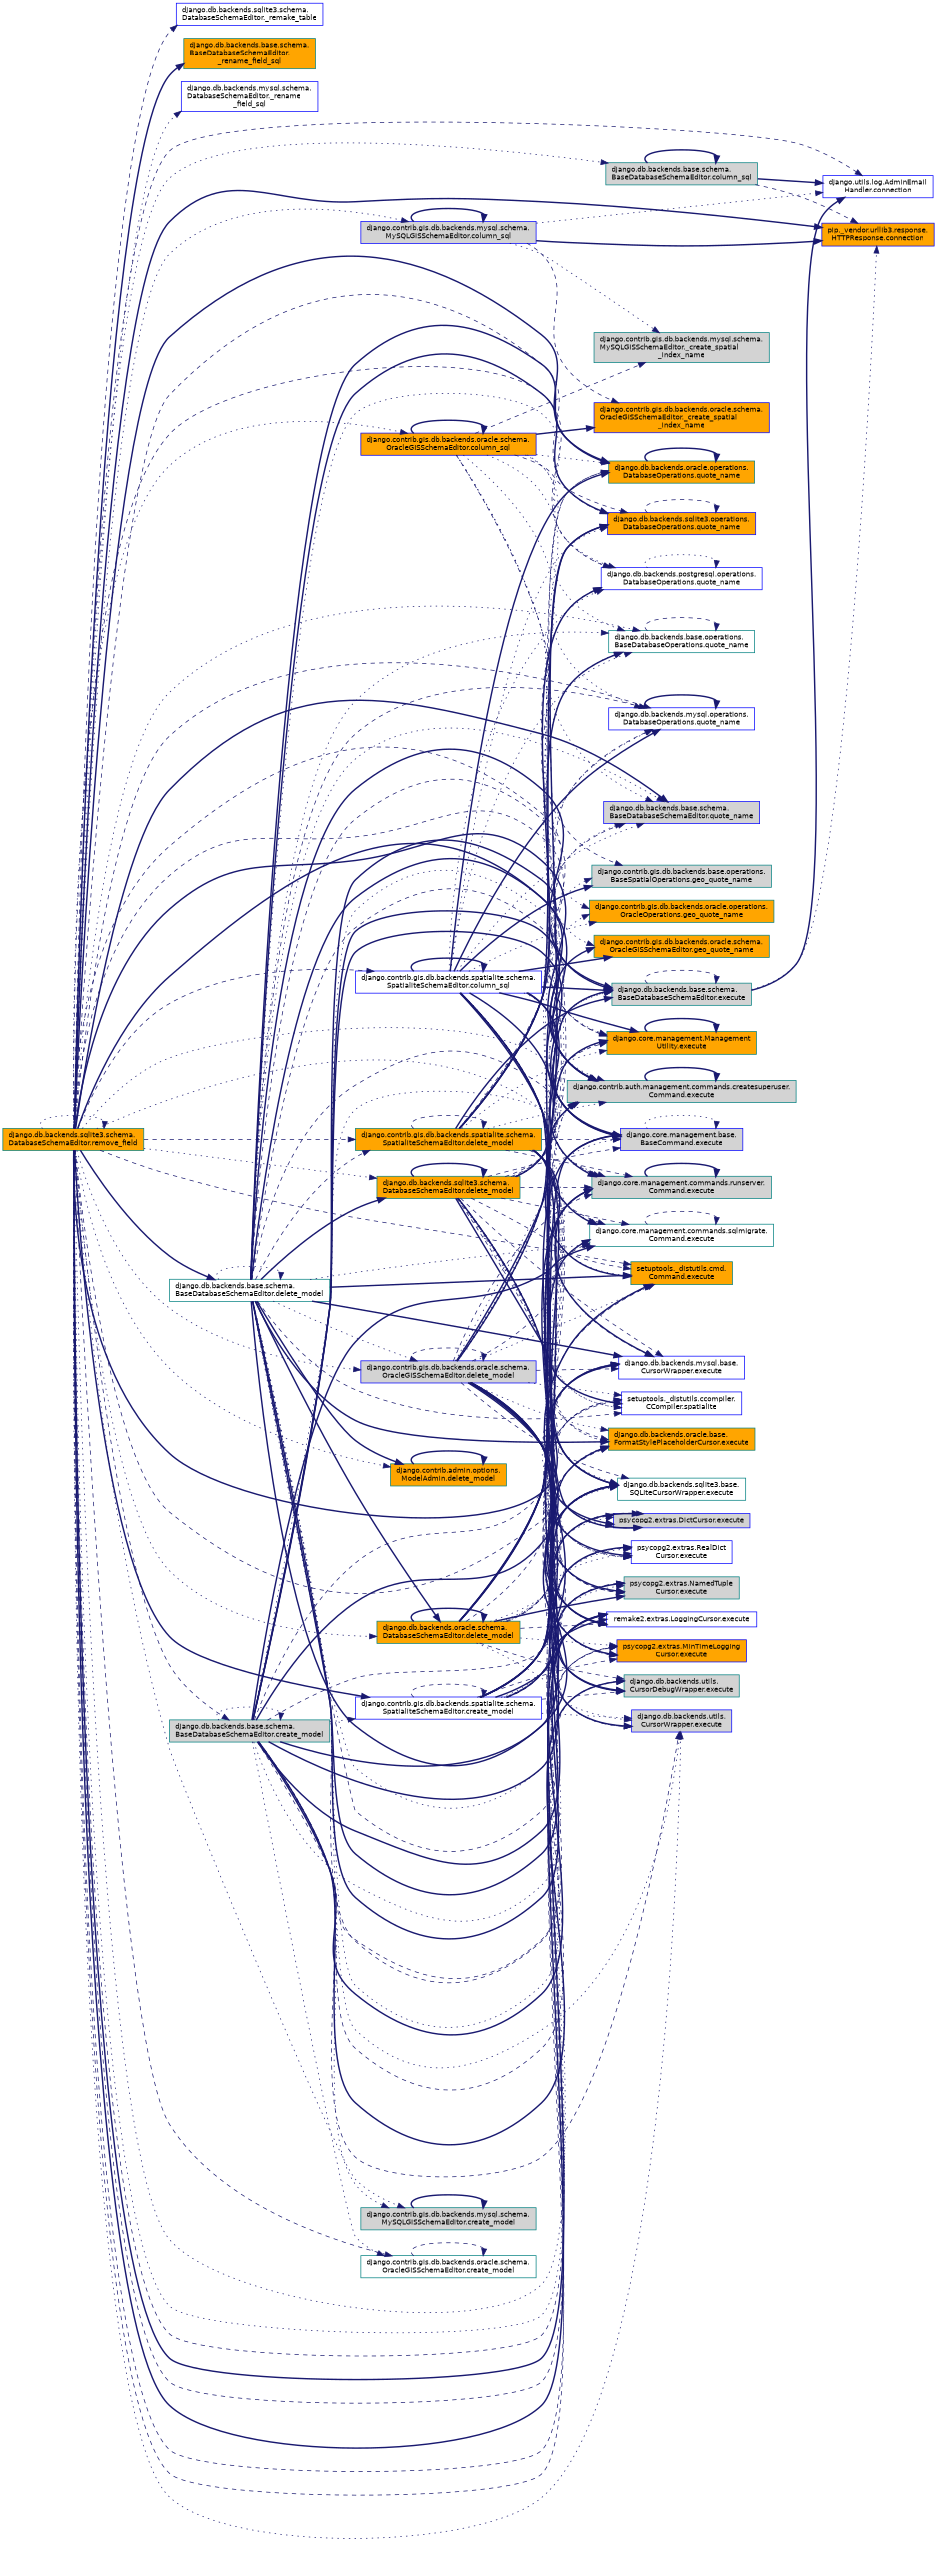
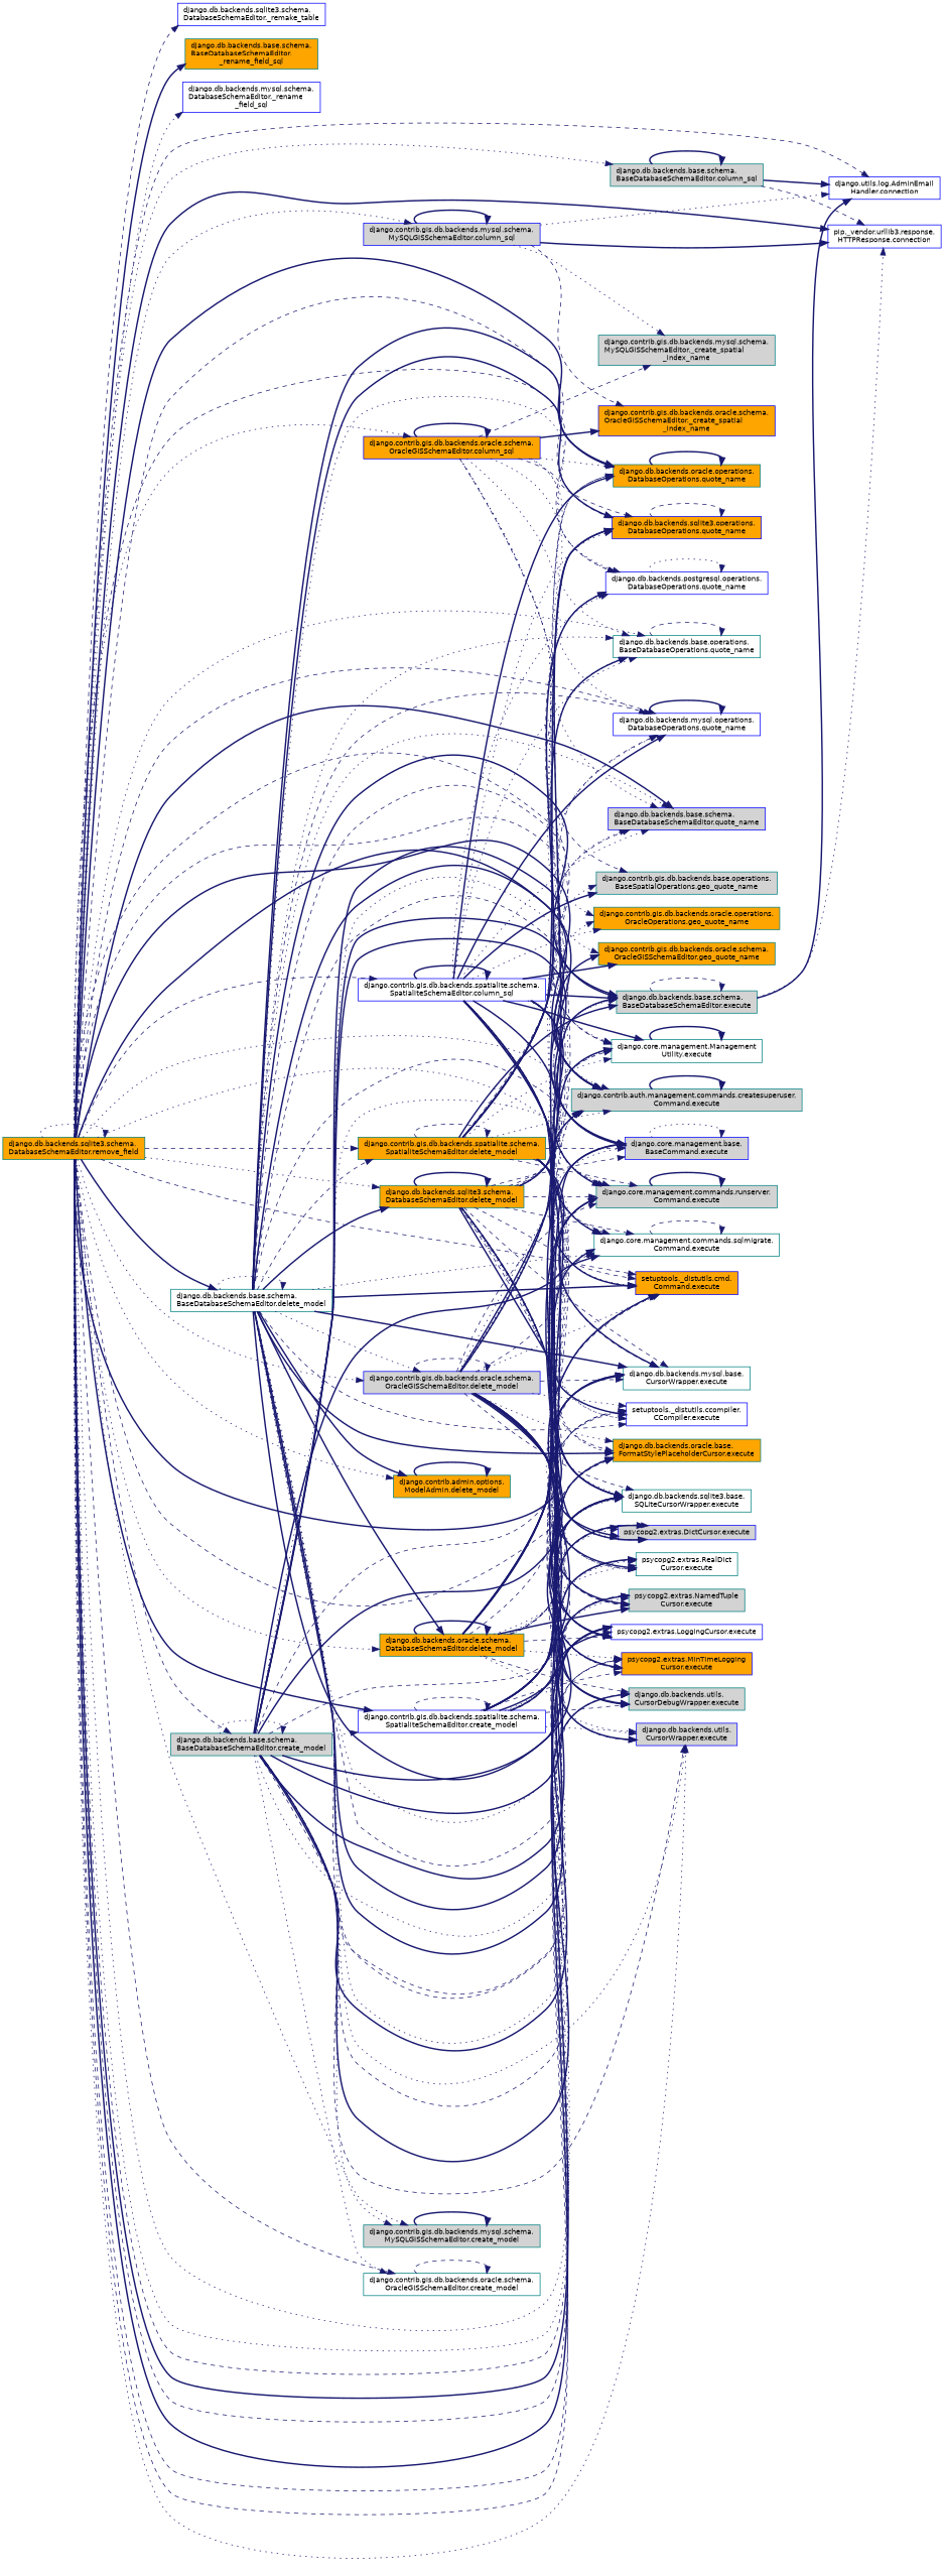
  digraph {
    rankdir=LR
    node [color=teal fillcolor=white fontname=Helvetica fontsize=10 shape=record style=filled]
    edge [color=midnightblue fontname=Helvetica fontsize=10 labelfontname=Helvetica labelfontsize=10 style=bold]
    n1 [fillcolor=orange fontcolor=black height=0.2 label="django.db.backends.sqlite3.schema.\lDatabaseSchemaEditor.remove_field" width=0.4]
    n2 [color=blue height=0.2 label="django.db.backends.sqlite3.schema.\lDatabaseSchemaEditor._remake_table" width=0.4]
    n3 [fillcolor=orange height=0.2 label="django.db.backends.base.schema.\lBaseDatabaseSchemaEditor.\l_rename_field_sql" width=0.4]
    n4 [color=blue height=0.2 label="django.db.backends.mysql.schema.\lDatabaseSchemaEditor._rename\l_field_sql" width=0.4]
    n5 [color=blue fillcolor=lightgrey height=0.2 label="django.contrib.gis.db.backends.mysql.schema.\lMySQLGISSchemaEditor.column_sql" width=0.4]
    n6 [color=blue height=0.2 label="django.utils.log.AdminEmail\lHandler.connection" width=0.4]
-   n7 [color=blue fillcolor=orange height=0.2 label="pip._vendor.urllib3.response.\lHTTPResponse.connection" width=0.4]
+   n7 [color=blue height=0.2 label="pip._vendor.urllib3.response.\lHTTPResponse.connection" width=0.4]
    n8 [color=blue fillcolor=orange height=0.2 label="django.contrib.gis.db.backends.oracle.schema.\lOracleGISSchemaEditor.column_sql" width=0.4]
    n9 [height=0.2 label="django.db.backends.base.operations.\lBaseDatabaseOperations.quote_name" width=0.4]
    n10 [color=blue fillcolor=lightgrey height=0.2 label="django.db.backends.base.schema.\lBaseDatabaseSchemaEditor.quote_name" width=0.4]
    n11 [color=blue height=0.2 label="django.db.backends.mysql.operations.\lDatabaseOperations.quote_name" width=0.4]
    n12 [fillcolor=orange height=0.2 label="django.db.backends.oracle.operations.\lDatabaseOperations.quote_name" width=0.4]
    n13 [color=blue height=0.2 label="django.db.backends.postgresql.operations.\lDatabaseOperations.quote_name" width=0.4]
    n14 [color=blue fillcolor=orange height=0.2 label="django.db.backends.sqlite3.operations.\lDatabaseOperations.quote_name" width=0.4]
    n15 [color=blue height=0.2 label="django.contrib.gis.db.backends.spatialite.schema.\lSpatialiteSchemaEditor.column_sql" width=0.4]
-   n16 [fillcolor=orange height=0.2 label="django.core.management.Management\lUtility.execute" width=0.4]
+   n16 [height=0.2 label="django.core.management.Management\lUtility.execute" width=0.4]
    n17 [fillcolor=lightgrey height=0.2 label="django.contrib.auth.management.commands.createsuperuser.\lCommand.execute" width=0.4]
    n18 [color=blue fillcolor=lightgrey height=0.2 label="django.core.management.base.\lBaseCommand.execute" width=0.4]
    n19 [fillcolor=lightgrey height=0.2 label="django.core.management.commands.runserver.\lCommand.execute" width=0.4]
    n20 [height=0.2 label="django.core.management.commands.sqlmigrate.\lCommand.execute" width=0.4]
-   n21 [color=blue height=0.2 label="setuptools._distutils.ccompiler.\lCCompiler.spatialite" width=0.4]
-   n22 [fillcolor=orange height=0.2 label="setuptools._distutils.cmd.\lCommand.execute" width=0.4]
-   n23 [color=blue height=0.2 label="django.db.backends.mysql.base.\lCursorWrapper.execute" width=0.4]
+   n21 [color=blue height=0.2 label="setuptools._distutils.ccompiler.\lCCompiler.execute" width=0.4]
+   n22 [color=blue fillcolor=orange height=0.2 label="setuptools._distutils.cmd.\lCommand.execute" width=0.4]
+   n23 [height=0.2 label="django.db.backends.mysql.base.\lCursorWrapper.execute" width=0.4]
    n24 [fillcolor=orange height=0.2 label="django.db.backends.oracle.base.\lFormatStylePlaceholderCursor.execute" width=0.4]
    n25 [height=0.2 label="django.db.backends.sqlite3.base.\lSQLiteCursorWrapper.execute" width=0.4]
    n26 [color=blue fillcolor=lightgrey height=0.2 label="psycopg2.extras.DictCursor.execute" width=0.4]
-   n27 [color=blue height=0.2 label="psycopg2.extras.RealDict\lCursor.execute" width=0.4]
+   n27 [height=0.2 label="psycopg2.extras.RealDict\lCursor.execute" width=0.4]
    n28 [fillcolor=lightgrey height=0.2 label="psycopg2.extras.NamedTuple\lCursor.execute" width=0.4]
-   n29 [color=blue height=0.2 label="remake2.extras.LoggingCursor.execute" width=0.4]
+   n29 [color=blue height=0.2 label="psycopg2.extras.LoggingCursor.execute" width=0.4]
    n30 [color=blue fillcolor=orange height=0.2 label="psycopg2.extras.MinTimeLogging\lCursor.execute" width=0.4]
    n31 [fillcolor=lightgrey height=0.2 label="django.db.backends.base.schema.\lBaseDatabaseSchemaEditor.execute" width=0.4]
    n32 [color=blue fillcolor=lightgrey height=0.2 label="django.db.backends.utils.\lCursorWrapper.execute" width=0.4]
    n33 [fillcolor=lightgrey height=0.2 label="django.db.backends.utils.\lCursorDebugWrapper.execute" width=0.4]
    n34 [fillcolor=lightgrey height=0.2 label="django.db.backends.base.schema.\lBaseDatabaseSchemaEditor.column_sql" width=0.4]
    n35 [fillcolor=lightgrey height=0.2 label="django.contrib.gis.db.backends.mysql.schema.\lMySQLGISSchemaEditor.create_model" width=0.4]
    n36 [height=0.2 label="django.contrib.gis.db.backends.oracle.schema.\lOracleGISSchemaEditor.create_model" width=0.4]
    n37 [color=blue height=0.2 label="django.contrib.gis.db.backends.spatialite.schema.\lSpatialiteSchemaEditor.create_model" width=0.4]
    n38 [fillcolor=lightgrey height=0.2 label="django.db.backends.base.schema.\lBaseDatabaseSchemaEditor.create_model" width=0.4]
    n39 [color=blue fillcolor=lightgrey height=0.2 label="django.contrib.gis.db.backends.oracle.schema.\lOracleGISSchemaEditor.delete_model" width=0.4]
    n40 [height=0.2 label="django.db.backends.base.schema.\lBaseDatabaseSchemaEditor.delete_model" width=0.4]
    n41 [fillcolor=orange height=0.2 label="django.db.backends.oracle.schema.\lDatabaseSchemaEditor.delete_model" width=0.4]
    n42 [fillcolor=orange height=0.2 label="django.contrib.gis.db.backends.spatialite.schema.\lSpatialiteSchemaEditor.delete_model" width=0.4]
    n43 [fillcolor=orange height=0.2 label="django.db.backends.sqlite3.schema.\lDatabaseSchemaEditor.delete_model" width=0.4]
    n44 [fillcolor=orange height=0.2 label="django.contrib.admin.options.\lModelAdmin.delete_model" width=0.4]
    n45 [fillcolor=lightgrey height=0.2 label="django.contrib.gis.db.backends.mysql.schema.\lMySQLGISSchemaEditor._create_spatial\l_index_name" width=0.4]
    n46 [color=blue fillcolor=orange height=0.2 label="django.contrib.gis.db.backends.oracle.schema.\lOracleGISSchemaEditor._create_spatial\l_index_name" width=0.4]
    n47 [fillcolor=lightgrey height=0.2 label="django.contrib.gis.db.backends.base.operations.\lBaseSpatialOperations.geo_quote_name" width=0.4]
    n48 [fillcolor=orange height=0.2 label="django.contrib.gis.db.backends.oracle.operations.\lOracleOperations.geo_quote_name" width=0.4]
    n49 [fillcolor=orange height=0.2 label="django.contrib.gis.db.backends.oracle.schema.\lOracleGISSchemaEditor.geo_quote_name" width=0.4]
    n1 -> n1 [style=dotted]
    n1 -> n2 [style=dashed]
    n1 -> n3
    n1 -> n4 [style=dotted]
    n1 -> n5 [style=dotted]
    n1 -> n6 [style=dashed]
    n1 -> n7
    n1 -> n8 [style=dotted]
    n1 -> n9 [style=dotted]
    n1 -> n10
    n1 -> n11 [style=dashed]
    n1 -> n12
    n1 -> n13 [style=dashed]
    n1 -> n14 [style=dashed]
    n1 -> n15 [style=dashed]
    n1 -> n16 [style=dashed]
    n1 -> n17
    n1 -> n18
    n1 -> n19 [style=dotted]
    n1 -> n20 [style=dotted]
    n1 -> n21 [style=dashed]
    n1 -> n22 [style=dashed]
    n1 -> n23
    n1 -> n24 [style=dotted]
    n1 -> n25 [style=dotted]
    n1 -> n26 [style=dashed]
    n1 -> n27
    n1 -> n28 [style=dashed]
    n1 -> n29
    n1 -> n30 [style=dashed]
    n1 -> n31 [style=dashed]
    n1 -> n32 [style=dotted]
    n1 -> n33 [style=dashed]
    n1 -> n34 [style=dotted]
    n1 -> n35 [style=dotted]
    n1 -> n36 [style=dashed]
    n1 -> n37
    n1 -> n38 [style=dashed]
    n1 -> n39 [style=dotted]
    n1 -> n40
    n1 -> n41 [style=dotted]
    n1 -> n42 [style=dashed]
    n1 -> n43 [style=dotted]
    n1 -> n44 [style=dotted]
    n5 -> n5
    n5 -> n6 [style=dotted]
    n5 -> n7
    n5 -> n45 [style=dotted]
    n5 -> n46 [style=dashed]
    n8 -> n8
    n8 -> n9 [style=dotted]
    n8 -> n10 [style=dotted]
    n8 -> n11 [style=dotted]
    n8 -> n12 [style=dotted]
    n8 -> n13 [style=dotted]
    n8 -> n14 [style=dashed]
    n8 -> n45 [style=dashed]
    n8 -> n46
    n8 -> n47 [style=dashed]
    n8 -> n48 [style=dotted]
    n8 -> n49 [style=dotted]
    n9 -> n9 [style=dashed]
    n11 -> n11
    n12 -> n12
    n13 -> n13 [style=dotted]
    n14 -> n14 [style=dashed]
    n15 -> n9 [style=dotted]
    n15 -> n10 [style=dotted]
    n15 -> n11
    n15 -> n12
    n15 -> n13 [style=dotted]
    n15 -> n14 [style=dotted]
    n15 -> n15
    n15 -> n16
    n15 -> n17 [style=dotted]
    n15 -> n18
    n15 -> n19
    n15 -> n20
    n15 -> n21 [style=dotted]
    n15 -> n22
    n15 -> n23 [style=dashed]
    n15 -> n24 [style=dotted]
    n15 -> n25
    n15 -> n26
    n15 -> n27 [style=dotted]
    n15 -> n28 [style=dashed]
    n15 -> n29 [style=dotted]
    n15 -> n30 [style=dotted]
    n15 -> n31
    n15 -> n32 [style=dotted]
    n15 -> n33 [style=dotted]
    n15 -> n47
    n15 -> n48 [style=dotted]
    n15 -> n49
    n16 -> n16
    n17 -> n17
    n18 -> n18 [style=dotted]
    n19 -> n19
    n20 -> n20 [style=dashed]
    n31 -> n6
    n31 -> n7 [style=dotted]
    n31 -> n31 [style=dashed]
    n34 -> n6
    n34 -> n7 [style=dashed]
    n34 -> n34
    n35 -> n35
    n36 -> n36 [style=dashed]
    n37 -> n16
    n37 -> n17 [style=dashed]
    n37 -> n18
    n37 -> n19
    n37 -> n20 [style=dotted]
    n37 -> n21 [style=dashed]
    n37 -> n22
    n37 -> n23 [style=dashed]
    n37 -> n24 [style=dashed]
    n37 -> n25
    n37 -> n26 [style=dashed]
    n37 -> n27 [style=dotted]
    n37 -> n28 [style=dotted]
    n37 -> n29
    n37 -> n30 [style=dashed]
    n37 -> n31 [style=dashed]
    n37 -> n32 [style=dotted]
    n37 -> n33 [style=dashed]
    n37 -> n37 [style=dashed]
    n38 -> n16 [style=dotted]
    n38 -> n17
    n38 -> n18
    n38 -> n19 [style=dotted]
    n38 -> n20
    n38 -> n21 [style=dashed]
    n38 -> n22 [style=dashed]
    n38 -> n23
    n38 -> n24
    n38 -> n25
    n38 -> n26
    n38 -> n27 [style=dotted]
    n38 -> n28 [style=dashed]
    n38 -> n29
    n38 -> n30 [style=dashed]
    n38 -> n31
    n38 -> n32 [style=dashed]
    n38 -> n33
    n38 -> n35 [style=dotted]
    n38 -> n36 [style=dotted]
    n38 -> n37 [style=dotted]
    n38 -> n38 [style=dotted]
    n39 -> n16 [style=dotted]
    n39 -> n17
    n39 -> n18 [style=dotted]
    n39 -> n19 [style=dashed]
    n39 -> n20 [style=dashed]
    n39 -> n21 [style=dotted]
    n39 -> n22 [style=dotted]
    n39 -> n23 [style=dashed]
    n39 -> n24 [style=dotted]
    n39 -> n25 [style=dashed]
    n39 -> n26
    n39 -> n27
    n39 -> n28
    n39 -> n29
    n39 -> n30
    n39 -> n31 [style=dotted]
    n39 -> n32
    n39 -> n33
    n39 -> n39 [style=dashed]
    n39 -> n47 [style=dotted]
    n39 -> n48 [style=dotted]
    n39 -> n49
    n40 -> n9 [style=dotted]
    n40 -> n10 [style=dotted]
    n40 -> n11 [style=dashed]
    n40 -> n12
    n40 -> n13 [style=dotted]
    n40 -> n14
    n40 -> n16 [style=dashed]
    n40 -> n17
    n40 -> n18 [style=dashed]
    n40 -> n19 [style=dashed]
    n40 -> n20 [style=dotted]
    n40 -> n21 [style=dashed]
    n40 -> n22
    n40 -> n23
    n40 -> n24
    n40 -> n25
    n40 -> n26 [style=dotted]
    n40 -> n27 [style=dashed]
    n40 -> n28
    n40 -> n29
    n40 -> n30 [style=dashed]
    n40 -> n31
    n40 -> n32 [style=dotted]
    n40 -> n33 [style=dotted]
    n40 -> n39 [style=dotted]
    n40 -> n40 [style=dotted]
    n40 -> n41
    n40 -> n42 [style=dashed]
    n40 -> n43
    n40 -> n44
    n41 -> n16 [style=dashed]
    n41 -> n17 [style=dotted]
    n41 -> n18
    n41 -> n19
    n41 -> n20
    n41 -> n21 [style=dotted]
    n41 -> n22 [style=dashed]
    n41 -> n23 [style=dashed]
    n41 -> n24 [style=dashed]
    n41 -> n25 [style=dotted]
    n41 -> n26 [style=dotted]
    n41 -> n27 [style=dotted]
    n41 -> n28
    n41 -> n29 [style=dashed]
    n41 -> n30 [style=dotted]
    n41 -> n31
    n41 -> n32 [style=dotted]
    n41 -> n33 [style=dashed]
    n41 -> n41
    n42 -> n9
    n42 -> n10 [style=dashed]
    n42 -> n11 [style=dotted]
    n42 -> n12 [style=dashed]
    n42 -> n13
    n42 -> n14
    n42 -> n16 [style=dotted]
    n42 -> n17 [style=dotted]
    n42 -> n18 [style=dashed]
    n42 -> n19 [style=dashed]
    n42 -> n20 [style=dashed]
    n42 -> n21 [style=dotted]
    n42 -> n22 [style=dotted]
    n42 -> n23
    n42 -> n24 [style=dotted]
    n42 -> n25
    n42 -> n26 [style=dashed]
    n42 -> n27 [style=dotted]
    n42 -> n28 [style=dashed]
    n42 -> n29 [style=dotted]
    n42 -> n30 [style=dashed]
    n42 -> n31
    n42 -> n32 [style=dashed]
    n42 -> n33
    n42 -> n42 [style=dashed]
    n43 -> n9 [style=dotted]
    n43 -> n10 [style=dotted]
    n43 -> n11 [style=dashed]
    n43 -> n12 [style=dashed]
    n43 -> n13 [style=dashed]
    n43 -> n14
    n43 -> n16 [style=dashed]
    n43 -> n17 [style=dashed]
    n43 -> n18 [style=dashed]
    n43 -> n19 [style=dashed]
    n43 -> n20 [style=dashed]
    n43 -> n21
    n43 -> n22 [style=dashed]
    n43 -> n23 [style=dashed]
    n43 -> n24 [style=dashed]
    n43 -> n25 [style=dotted]
    n43 -> n26 [style=dotted]
    n43 -> n27 [style=dashed]
    n43 -> n28 [style=dashed]
    n43 -> n29
    n43 -> n30 [style=dotted]
    n43 -> n31 [style=dotted]
    n43 -> n32 [style=dotted]
    n43 -> n33 [style=dashed]
    n43 -> n43
    n44 -> n44
  }
